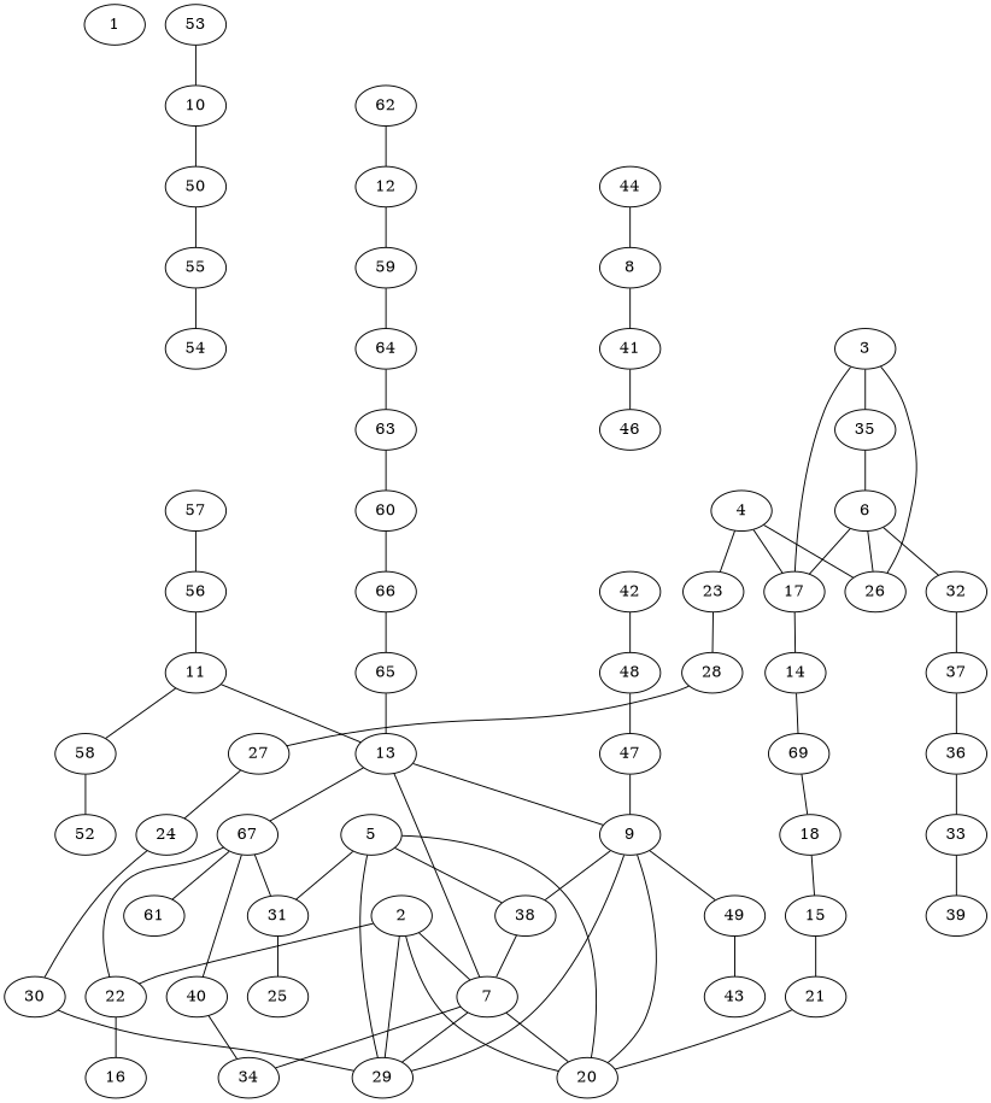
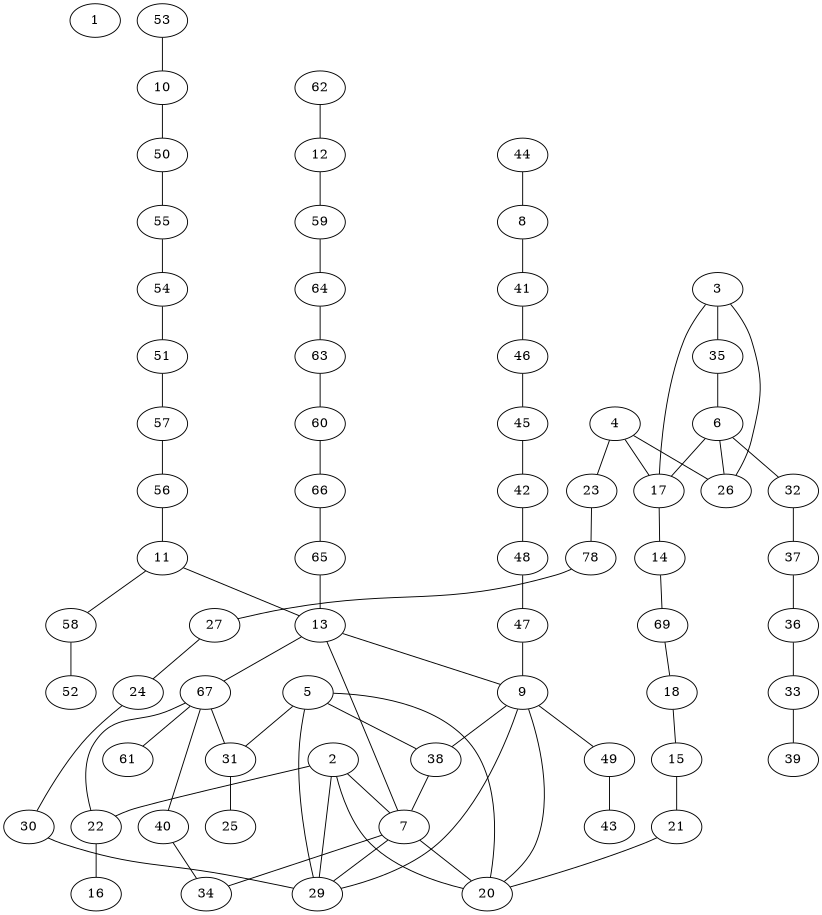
  graph {
    node [aaLength=10 sequence=TPLNAFDGALLNAG type=1]
    edge [distance0=4.0 frequency=1 type0=4]
    1 [aaLength=14 type=0]
    2 [aaLength=21 sequence=SKKEAEKTVREMAKIGFEMRG type=0]
    7 [aaLength=21 sequence=SKKEAEKTVREMAKIGFEMRG type=0]
    20 [aaLength=8 sequence=GLIMEYEG]
    22 [aaLength=12 sequence=LDRIESIAVEHT]
    29 [aaLength=8 sequence=GLIMEYEG]
    34 [sequence=GCAFAAAALW]
    16 [sequence=GCAFAAAALW]
    40 [aaLength=12 sequence=LDRIESIAVEHT]
    3 [aaLength=5 sequence=HAYFK type=0]
    17 [sequence=TVSLVAGSSE]
    26 [sequence=TVSLVAGSSE]
    35 [sequence=TVSLVAGSSE]
    14 [aaLength=4 sequence=NLIR]
    6 [aaLength=14 type=0]
    n16 [aaLength=2 label=69 sequence=IM]
    32 [aaLength=4 sequence=NLIR]
    4 [aaLength=14 type=0]
    23 [aaLength=4 sequence=NLIR]
-   28 [aaLength=2 sequence=IM]
+   28 [aaLength=2 sequence=IM label=78]
    27 [aaLength=2 sequence=EI]
    5 [aaLength=21 sequence=SKKEAEKTVREMAKIGFEMRG type=0]
    31 [aaLength=12 sequence=LDRIESIAVEHT]
    38 [aaLength=8 sequence=GLIMEYEG]
    25 [sequence=GCAFAAAALW]
    37 [aaLength=2 sequence=IM]
    36 [aaLength=2 sequence=EI]
    8 [aaLength=14 type=0]
    41 [aaLength=4 sequence=NLIR]
    46 [aaLength=2 sequence=IM]
+   45 [aaLength=2 sequence=EI]
    9 [aaLength=21 sequence=SKKEAEKTVREMAKIGFEMRG type=0]
    49 [aaLength=12 sequence=LDRIESIAVEHT]
    43 [sequence=GCAFAAAALW]
    10 [aaLength=14 type=0]
    50 [aaLength=4 sequence=NLIR]
    55 [aaLength=2 sequence=IM]
    54 [aaLength=2 sequence=EI]
    11 [aaLength=21 sequence=SKKEAEKTVREMAKIGFEMRG type=0]
    13 [aaLength=21 sequence=SKKEAEKTVREMAKIGFEMRG type=0]
    58 [aaLength=12 sequence=LDRIESIAVEHT]
    67 [aaLength=12 sequence=LDRIESIAVEHT]
    52 [sequence=GCAFAAAALW]
    61 [sequence=GCAFAAAALW]
    12 [aaLength=14 type=0]
    59 [aaLength=4 sequence=NLIR]
    64 [aaLength=2 sequence=IM]
    63 [aaLength=2 sequence=EI]
    18 [aaLength=2 sequence=EI]
    15 [aaLength=11 sequence=LVPTAYGYIIS]
    21 [aaLength=11 sequence=TISAAISVAIP]
    24 [aaLength=11 sequence=LVPTAYGYIIS]
    30 [aaLength=11 sequence=TISAAISVAIP]
    33 [aaLength=11 sequence=LVPTAYGYIIS]
    39 [aaLength=11 sequence=TISAAISVAIP]
    42 [aaLength=11 sequence=LVPTAYGYIIS]
    48 [aaLength=11 sequence=TISAAISVAIP]
    47 [aaLength=8 sequence=GLIMEYEG]
    44 [sequence=TVSLVAGSSE]
+   51 [aaLength=11 sequence=LVPTAYGYIIS]
    57 [aaLength=11 sequence=TISAAISVAIP]
    56 [aaLength=8 sequence=GLIMEYEG]
    53 [sequence=TVSLVAGSSE]
    60 [aaLength=11 sequence=LVPTAYGYIIS]
    66 [aaLength=11 sequence=TISAAISVAIP]
    65 [aaLength=8 sequence=GLIMEYEG]
    62 [sequence=TVSLVAGSSE]
    2 -- 7 [distance0=9.309993 type0=1]
    2 -- 20 [distance0=19.61467 type0=2]
    2 -- 22 [distance0=2.0]
    2 -- 29 [distance0=19.61467 type0=3]
    7 -- 20 [distance0=27.00048 type0=2]
    7 -- 29 [distance0=27.00048 type0=3]
    7 -- 34 [distance0=2.0]
    22 -- 16
    40 -- 34
    3 -- 17 [distance0=19.27676 type0=1]
    3 -- 26 [distance0=19.27676 distance1=3.0 frequency=2 type0=2 type1=4]
    3 -- 35 [distance0=19.27676 type0=3]
    17 -- 14 [distance0=20.0]
    35 -- 6 [distance0=2.0]
    14 -- n16 [distance0=3.0]
    6 -- 17 [distance0=13.42169 type0=2]
    6 -- 26 [distance0=13.42169 type0=3]
    6 -- 32
    n16 -- 18
    32 -- 37 [distance0=3.0]
    4 -- 17 [distance0=13.45436 type0=2]
    4 -- 26 [distance0=13.45436 type0=3]
    4 -- 23
    23 -- 28 [distance0=3.0]
    28 -- 27
    27 -- 24 [distance0=10.0]
    5 -- 20 [distance0=20.51923 type0=1]
    5 -- 29 [distance0=20.51923 type0=2]
    5 -- 31 [distance0=2.0]
    5 -- 38 [distance0=20.51923 type0=3]
    31 -- 25
    38 -- 7 [distance0=2.0]
    37 -- 36
    36 -- 33 [distance0=10.0]
    8 -- 41
    41 -- 46 [distance0=3.0]
+   46 -- 45
+   45 -- 42 [distance0=10.0]
    9 -- 20 [distance0=22.09562 type0=1]
    9 -- 29 [distance0=22.09562 type0=2]
    9 -- 38 [distance0=22.09562 type0=3]
    9 -- 49 [distance0=2.0]
    49 -- 43
    10 -- 50
    50 -- 55 [distance0=3.0]
    55 -- 54
+   54 -- 51 [distance0=10.0]
    11 -- 13 [distance0=9.259137 type0=1]
    11 -- 58 [distance0=2.0]
    13 -- 7 [distance0=38.09255 type0=2]
    13 -- 9 [distance0=39.22722 type0=3]
    13 -- 67 [distance0=2.0]
    58 -- 52
    67 -- 22 [distance0=0.0 type0=1]
    67 -- 40 [distance0=0.0 type0=3]
    67 -- 31 [distance0=0.0 type0=2]
    67 -- 61
    12 -- 59
    59 -- 64 [distance0=3.0]
    64 -- 63
    63 -- 60 [distance0=10.0]
    18 -- 15 [distance0=10.0]
    15 -- 21 [distance0=5.0]
    21 -- 20 [distance0=6.0]
    24 -- 30 [distance0=5.0]
    30 -- 29 [distance0=6.0]
    33 -- 39 [distance0=5.0]
    42 -- 48 [distance0=5.0]
    48 -- 47 [distance0=6.0]
    47 -- 9 [distance0=2.0]
    44 -- 8 [distance0=2.0]
+   51 -- 57 [distance0=5.0]
    57 -- 56 [distance0=6.0]
    56 -- 11 [distance0=2.0]
    53 -- 10 [distance0=2.0]
    60 -- 66 [distance0=5.0]
    66 -- 65 [distance0=6.0]
    65 -- 13 [distance0=2.0]
    62 -- 12 [distance0=2.0]
  }
